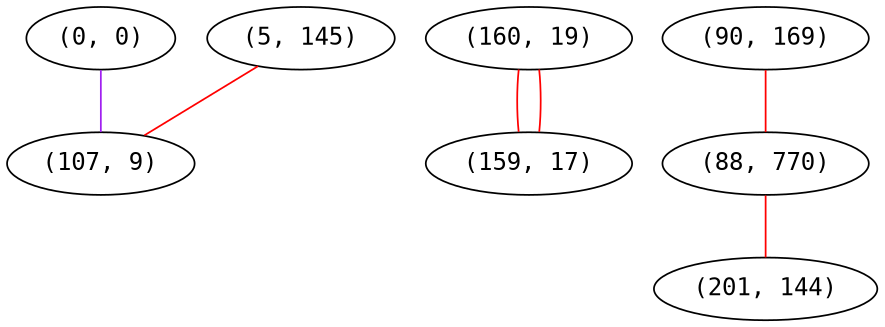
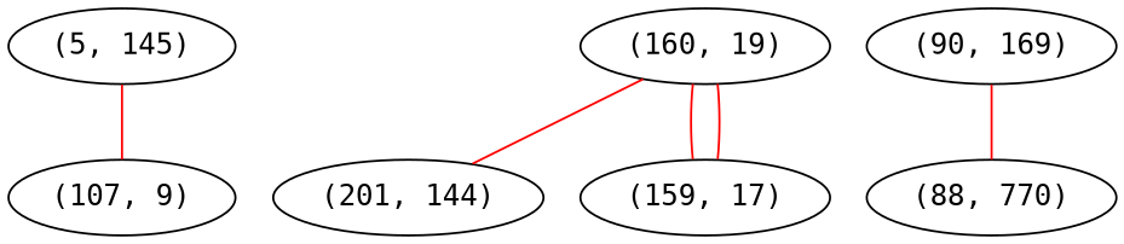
  graph {
    fontname="DejaVu Sans Mono"
    node [fontname="DejaVu Sans Mono"]
    edge [color=red fontname="DejaVu Sans Mono" weight=1]
-   "(0, 0)"
    "(107, 9)"
    "(5, 145)"
    "(160, 19)"
    "(201, 144)"
    "(159, 17)"
    n7 [label="(88, 770)"]
    "(90, 169)"
-   "(0, 0)" -- "(107, 9)" [color=purple weight=4]
    "(5, 145)" -- "(107, 9)"
-   n7 -- "(201, 144)"
+   "(160, 19)" -- "(201, 144)"
    "(160, 19)" -- "(159, 17)"
    "(160, 19)" -- "(159, 17)"
    "(90, 169)" -- n7
  }
